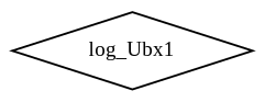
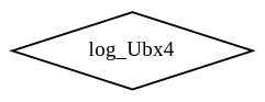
  digraph {
    rankdir=TB
    fontname="Liberation Serif"
-   n1 [color=black fillcolor=white fontname="Liberation Serif" fontsize=10 height=0.2 label=log_Ubx1 shape=diamond style=filled width=0.4]
+   n1 [color=black fillcolor=white fontname="Liberation Serif" fontsize=10 height=0.2 label=log_Ubx4 shape=diamond style=filled width=0.4]
  }
